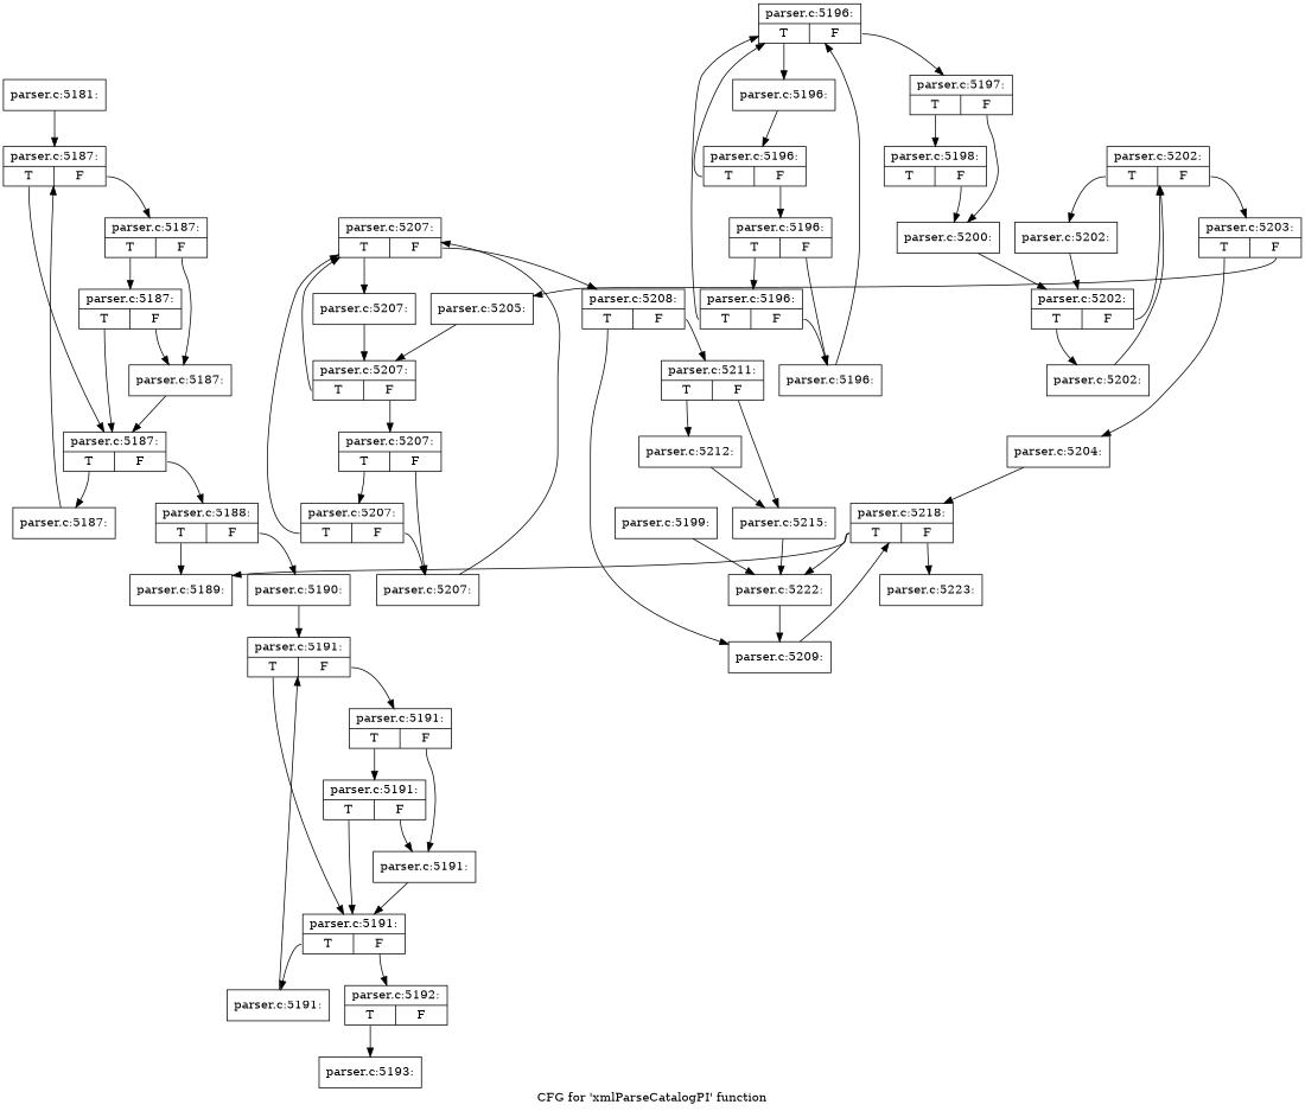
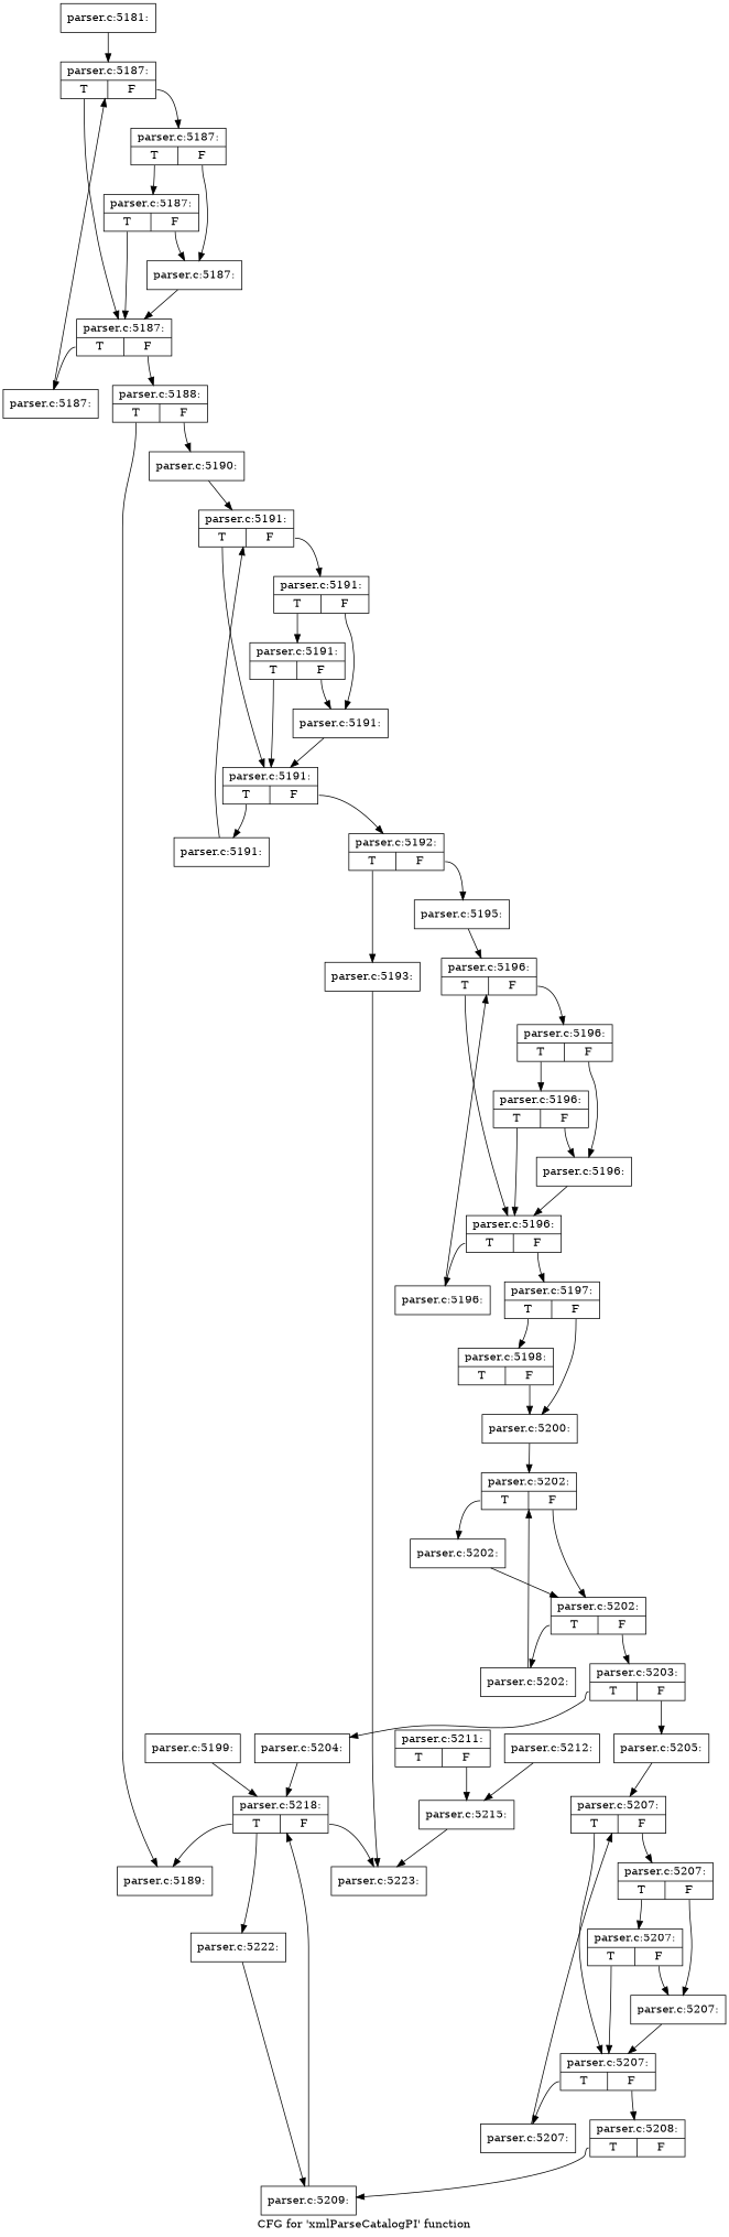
  digraph {
    label="CFG for 'xmlParseCatalogPI' function"
    node [shape=record]
    edge [tailport=s0]
    n1 [label="{parser.c:5181:}"]
    n2 [label="{parser.c:5187:|{<s0>T|<s1>F}}"]
    n3 [label="{parser.c:5187:|{<s0>T|<s1>F}}"]
    n4 [label="{parser.c:5187:|{<s0>T|<s1>F}}"]
    n5 [label="{parser.c:5187:}"]
    n6 [label="{parser.c:5188:|{<s0>T|<s1>F}}"]
    n7 [label="{parser.c:5187:|{<s0>T|<s1>F}}"]
    n8 [label="{parser.c:5187:}"]
    n9 [label="{parser.c:5189:}"]
    n10 [label="{parser.c:5190:}"]
    n11 [label="{parser.c:5191:|{<s0>T|<s1>F}}"]
    n12 [label="{parser.c:5218:|{<s0>T|<s1>F}}"]
    n13 [label="{parser.c:5223:}"]
    n14 [label="{parser.c:5222:}"]
    n15 [label="{parser.c:5191:|{<s0>T|<s1>F}}"]
    n16 [label="{parser.c:5191:|{<s0>T|<s1>F}}"]
    n17 [label="{parser.c:5209:}"]
    n18 [label="{parser.c:5191:}"]
    n19 [label="{parser.c:5192:|{<s0>T|<s1>F}}"]
    n20 [label="{parser.c:5191:|{<s0>T|<s1>F}}"]
    n21 [label="{parser.c:5191:}"]
    n22 [label="{parser.c:5193:}"]
+   n23 [label="{parser.c:5195:}"]
    n24 [label="{parser.c:5196:|{<s0>T|<s1>F}}"]
    n25 [label="{parser.c:5196:|{<s0>T|<s1>F}}"]
    n26 [label="{parser.c:5196:|{<s0>T|<s1>F}}"]
    n27 [label="{parser.c:5196:}"]
    n28 [label="{parser.c:5197:|{<s0>T|<s1>F}}"]
    n29 [label="{parser.c:5196:|{<s0>T|<s1>F}}"]
    n30 [label="{parser.c:5196:}"]
    n31 [label="{parser.c:5198:|{<s0>T|<s1>F}}"]
    n32 [label="{parser.c:5200:}"]
    n33 [label="{parser.c:5202:|{<s0>T|<s1>F}}"]
    n34 [label="{parser.c:5199:}"]
    n35 [label="{parser.c:5202:}"]
    n36 [label="{parser.c:5202:|{<s0>T|<s1>F}}"]
    n37 [label="{parser.c:5202:}"]
    n38 [label="{parser.c:5203:|{<s0>T|<s1>F}}"]
    n39 [label="{parser.c:5204:}"]
    n40 [label="{parser.c:5205:}"]
    n41 [label="{parser.c:5207:|{<s0>T|<s1>F}}"]
    n42 [label="{parser.c:5207:|{<s0>T|<s1>F}}"]
    n43 [label="{parser.c:5207:|{<s0>T|<s1>F}}"]
    n44 [label="{parser.c:5207:}"]
    n45 [label="{parser.c:5208:|{<s0>T|<s1>F}}"]
    n46 [label="{parser.c:5207:|{<s0>T|<s1>F}}"]
    n47 [label="{parser.c:5207:}"]
    n48 [label="{parser.c:5211:|{<s0>T|<s1>F}}"]
    n49 [label="{parser.c:5212:}"]
    n50 [label="{parser.c:5215:}"]
    n1 -> n2
    n2 -> n3
    n2 -> n4 [tailport=s1]
    n3 -> n5
    n3 -> n6 [tailport=s1]
    n4 -> n7
    n4 -> n8 [tailport=s1]
    n5 -> n2
    n6 -> n9
    n6 -> n10 [tailport=s1]
    n7 -> n3
    n7 -> n8 [tailport=s1]
    n8 -> n3
    n10 -> n11
    n11 -> n15
    n11 -> n16 [tailport=s1]
    n12 -> n9
    n12 -> n13 [tailport=s1]
    n12 -> n14
    n14 -> n17
    n15 -> n18
    n15 -> n19 [tailport=s1]
    n16 -> n20
    n16 -> n21 [tailport=s1]
    n17 -> n12
    n18 -> n11
    n19 -> n22
+   n19 -> n23 [tailport=s1]
    n20 -> n15
    n20 -> n21 [tailport=s1]
    n21 -> n15
+   n22 -> n13
+   n23 -> n24
    n24 -> n25
    n24 -> n26 [tailport=s1]
    n25 -> n27
    n25 -> n28 [tailport=s1]
    n26 -> n29
    n26 -> n30 [tailport=s1]
    n27 -> n24
    n28 -> n31
    n28 -> n32 [tailport=s1]
    n29 -> n25
    n29 -> n30 [tailport=s1]
    n30 -> n25
    n31 -> n32 [tailport=s1]
    n32 -> n33
    n33 -> n35
    n33 -> n36 [tailport=s1]
-   n34 -> n14
+   n34 -> n12
    n35 -> n36
    n36 -> n37
    n36 -> n38 [tailport=s1]
    n37 -> n33
    n38 -> n39
    n38 -> n40 [tailport=s1]
    n39 -> n12
    n40 -> n41
    n41 -> n42
    n41 -> n43 [tailport=s1]
    n42 -> n44
    n42 -> n45 [tailport=s1]
    n43 -> n46
    n43 -> n47 [tailport=s1]
    n44 -> n41
    n45 -> n17
-   n45 -> n48 [tailport=s1]
    n46 -> n42
    n46 -> n47 [tailport=s1]
    n47 -> n42
-   n48 -> n49
    n48 -> n50 [tailport=s1]
    n49 -> n50
-   n50 -> n14
+   n50 -> n13
  }
